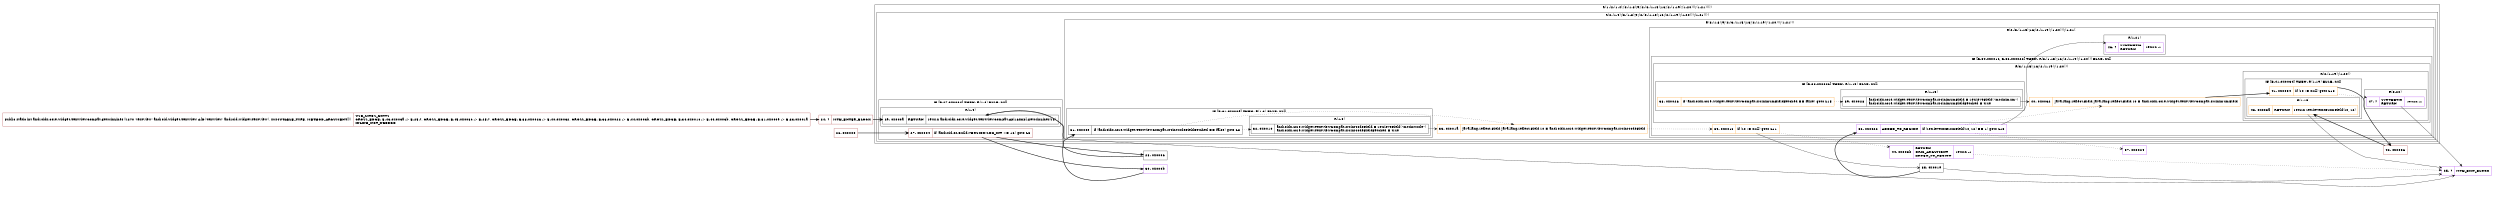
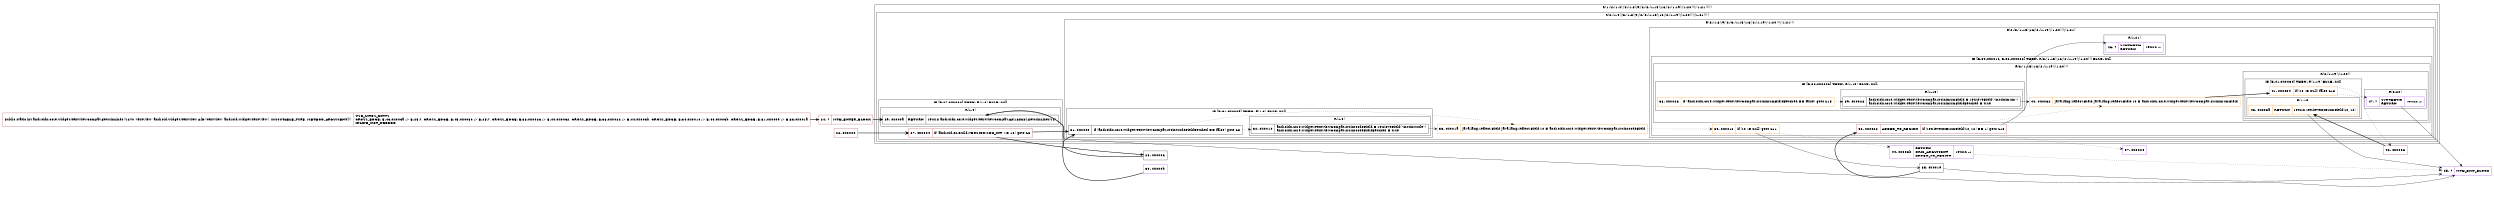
  digraph {
    rankdir=LR
    node [color=black shape=record]
    edge [arrowhead=vee style=bold]
    n1 [label="{29\:\ 0x000a|RETURN\l|return androidx.core.widget.TextViewCompat.Api16Impl.getMinLines(r2)\l}"]
    n2 [color=brown label="{27\:\ 0x0004|if (android.os.Build.VERSION.SDK_INT \>= 16) goto L3\l}"]
    n3 [label="{32\:\ 0x0010|androidx.core.widget.TextViewCompat.sMinModeField = retrieveField(\"mMinMode\")\landroidx.core.widget.TextViewCompat.sMinModeFieldFetched = true\l}"]
    n4 [label="{31\:\ 0x000e|if (androidx.core.widget.TextViewCompat.sMinModeFieldFetched == false) goto L8\l}"]
    n5 [label="{39\:\ 0x0028|androidx.core.widget.TextViewCompat.sMinimumField = retrieveField(\"mMinimum\")\landroidx.core.widget.TextViewCompat.sMinimumFieldFetched = true\l}"]
    n6 [color=darkorange label="{38\:\ 0x0026|if (androidx.core.widget.TextViewCompat.sMinimumFieldFetched == false) goto L15\l}"]
    n7 [color=darkorange label="{43\:\ 0x003a|RETURN\l|return retrieveIntFromField(r0, r2)\l}"]
-   n8 [color=darkorange label="{41\:\ 0x0034|if (r0 != null) goto L18\l}"]
+   n8 [color=darkorange label="{41\:\ 0x0034|if (r0 != null) false L18\l}"]
    n9 [color=purple label="{47\:\ ?|SYNTHETIC\lRETURN\l|return \-1\l}"]
    n10 [color=darkorange label="{40\:\ 0x0032|java.lang.reflect.Field java.lang.reflect.Field r0 = androidx.core.widget.TextViewCompat.sMinimumField\l}"]
    n11 [color=darkorange label="{34\:\ 0x001c|if (r0 != null) goto L11\l}"]
-   n12 [color=purple label="{36\:\ 0x0022|ADDED_TO_REGION\l|if (retrieveIntFromField(r0, r2) == 1) goto L13\l}"]
+   n12 [color=brown label="{36\:\ 0x0022|ADDED_TO_REGION\l|if (retrieveIntFromField(r0, r2) == 1) goto L13\l}"]
    n13 [color=purple label="{46\:\ ?|SYNTHETIC\lRETURN\l|return \-1\l}"]
    n14 [color=darkorange label="{33\:\ 0x001a|java.lang.reflect.Field java.lang.reflect.Field r0 = androidx.core.widget.TextViewCompat.sMinModeField\l}"]
    n15 [color=purple label="{25\:\ ?|MTH_EXIT_BLOCK\l}"]
    n16 [label="{28\:\ 0x0006}"]
    n17 [color=purple label="{30\:\ 0x000b}"]
    n18 [color=brown label="{42\:\ 0x0036}"]
    n19 [label="{35\:\ 0x001e}"]
    n20 [color=purple label="{44\:\ 0x003b|RETURN\lORIG_ARGUMENT\lADDED_TO_REGION\l|return \-1\l}"]
    n21 [color=purple label="{37\:\ 0x0024}"]
    n22 [color=brown label="{24\:\ ?|MTH_ENTER_BLOCK\l}"]
    n23 [color=brown label="{26\:\ 0x0000}"]
    n24 [color=brown label="{public static int androidx.core.widget.TextViewCompat.getMinLines((r2v0 'textView' android.widget.TextView A[D('textView' android.widget.TextView), IMMUTABLE_TYPE, METHOD_ARGUMENT]))  | USE_LINES_HINTS\lCROSS_EDGE: B:43:0x003a \-\> B:25:?, CROSS_EDGE: B:45:0x003c \-\> B:25:?, CROSS_EDGE: B:38:0x0026 \-\> B:40:0x0032, CROSS_EDGE: B:36:0x0022 \-\> B:44:0x003b, CROSS_EDGE: B:34:0x001c \-\> B:44:0x003b, CROSS_EDGE: B:31:0x000e \-\> B:33:0x001a\lINLINE_NOT_NEEDED\l}"]
    subgraph cluster_1 {
      label="R(1:(2:(1:4)|(3:(1:8)|9|(2:(3:(1:15)|16|(2:(1:19)|(1:20)))|(1:21)))))"
      subgraph cluster_2 {
        label="R(2:(1:4)|(3:(1:8)|9|(2:(3:(1:15)|16|(2:(1:19)|(1:20)))|(1:21))))"
        subgraph cluster_3 {
          label="IF [B:27:0x0004] THEN: R(1:4) ELSE: null"
          n2
          subgraph cluster_4 {
            label="R(1:4)"
            n1
          }
        }
        subgraph cluster_5 {
          label="R(3:(1:8)|9|(2:(3:(1:15)|16|(2:(1:19)|(1:20)))|(1:21)))"
          n14
          subgraph cluster_6 {
            label="IF [B:31:0x000e] THEN: R(1:8) ELSE: null"
            n4
            subgraph cluster_7 {
              label="R(1:8)"
              n3
            }
          }
          subgraph cluster_8 {
            label="R(2:(3:(1:15)|16|(2:(1:19)|(1:20)))|(1:21))"
            subgraph cluster_9 {
              label="IF [B:34:0x001c, B:36:0x0022] THEN: R(3:(1:15)|16|(2:(1:19)|(1:20))) ELSE: null"
              n11
              n12
              subgraph cluster_10 {
                label="R(3:(1:15)|16|(2:(1:19)|(1:20)))"
                n10
                subgraph cluster_11 {
                  label="IF [B:38:0x0026] THEN: R(1:15) ELSE: null"
                  n6
                  subgraph cluster_12 {
                    label="R(1:15)"
                    n5
                  }
                }
                subgraph cluster_13 {
                  label="R(2:(1:19)|(1:20))"
                  subgraph cluster_14 {
                    label="IF [B:41:0x0034] THEN: R(1:19) ELSE: null"
                    n8
                    subgraph cluster_15 {
                      label="R(1:19)"
                      n7
                    }
                  }
                  subgraph cluster_16 {
                    label="R(3:20)"
                    n9
                  }
                }
              }
            }
            subgraph cluster_17 {
              label="R(1:21)"
              n13
            }
          }
        }
      }
    }
    n1 -> n15 [style=solid]
    n2 -> n16 [arrowhead=normal]
-   n2 -> n17 [arrowhead=normal]
+   n2 -> n4 [arrowhead=normal]
    n3 -> n14 [style=solid]
    n4 -> n3 [arrowhead=normal style=dotted]
    n4 -> n14 [arrowhead=normal style=dotted]
    n5 -> n10 [style=solid]
    n6 -> n5 [arrowhead=normal style=dotted]
    n7 -> n15 [style=solid]
    n8 -> n9 [style=dotted]
-   n8 -> n18
+   n8 -> n18 [style=dotted]
    n9 -> n15 [arrowhead=normal style=solid]
    n10 -> n8 [arrowhead=normal]
    n11 -> n19 [style=solid]
    n11 -> n20 [style=dotted]
    n12 -> n10 [style=dotted]
    n12 -> n13 [style=solid]
    n12 -> n21 [style=dotted]
    n14 -> n11 [style=dotted]
    n16 -> n1 [arrowhead=normal]
    n17 -> n4
    n18 -> n7
    n19 -> n12 [arrowhead=normal]
    n19 -> n15 [style=solid]
    n20 -> n15 [arrowhead=normal style=dotted]
    n22 -> n1
    n23 -> n2
    n24 -> n22 [arrowhead=normal]
  }
